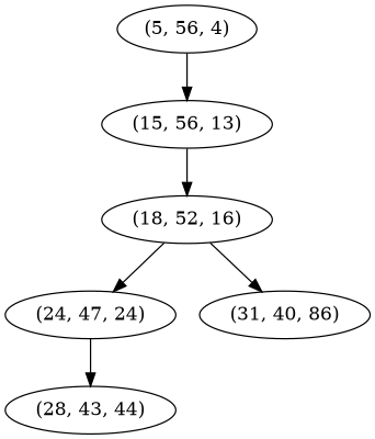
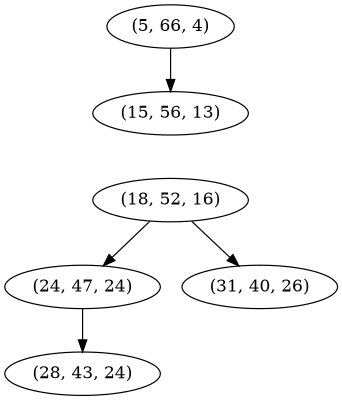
  digraph {
-   "(5, 66, 4)" [label="(5, 56, 4)"]
+   "(5, 66, 4)"
    "(15, 56, 13)"
    "(18, 52, 16)"
    n4 [label="(24, 47, 24)"]
-   "(31, 40, 26)" [label="(31, 40, 86)"]
-   "(28, 43, 24)" [label="(28, 43, 44)"]
+   "(31, 40, 26)"
+   "(28, 43, 24)"
    "(5, 66, 4)" -> "(15, 56, 13)"
-   "(15, 56, 13)" -> "(18, 52, 16)"
    "(18, 52, 16)" -> n4
    "(18, 52, 16)" -> "(31, 40, 26)"
    n4 -> "(28, 43, 24)"
  }
